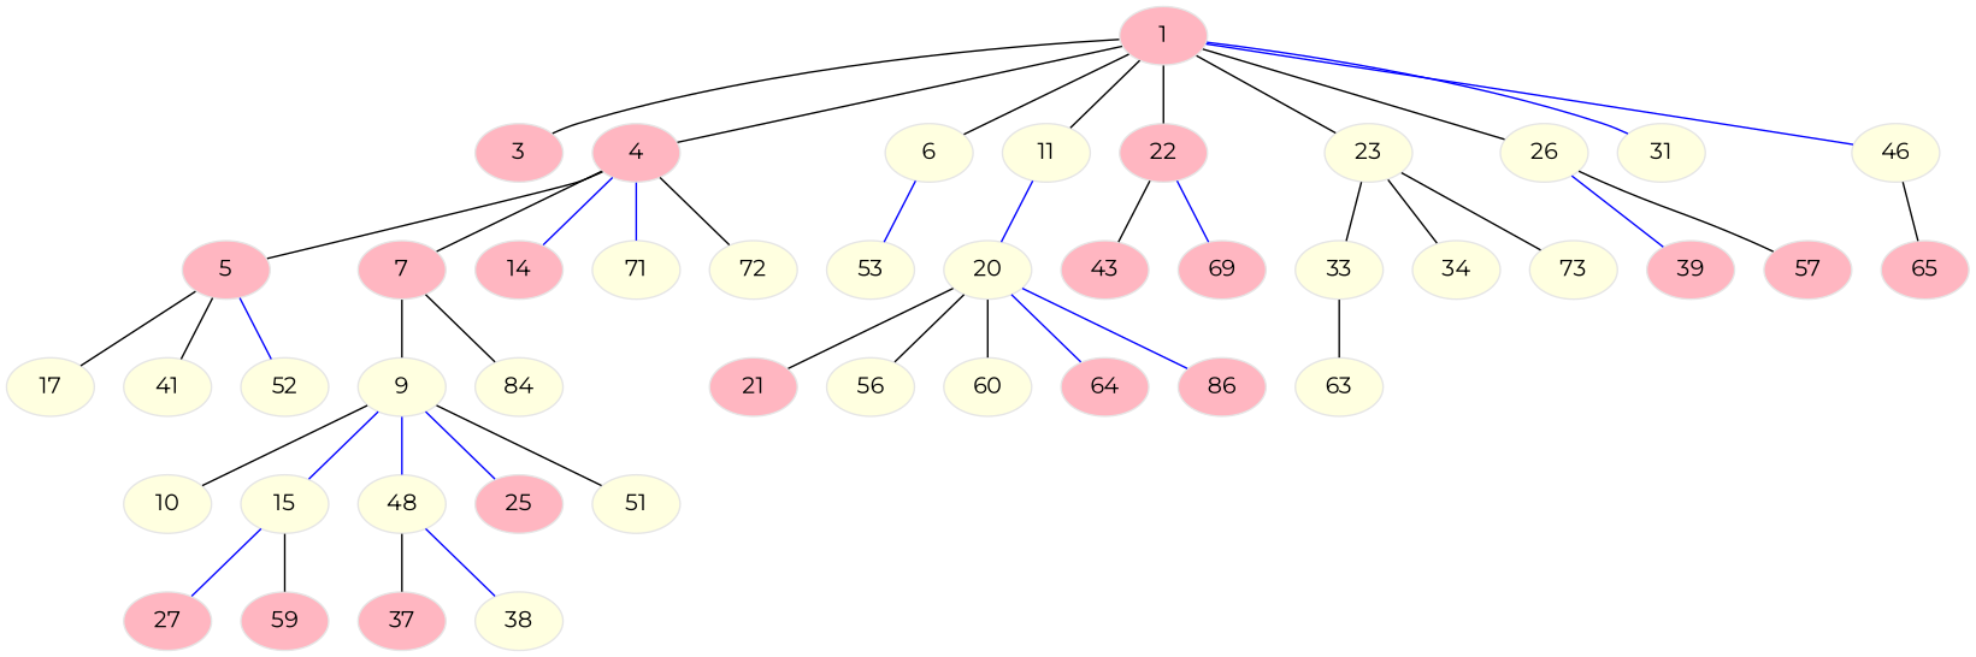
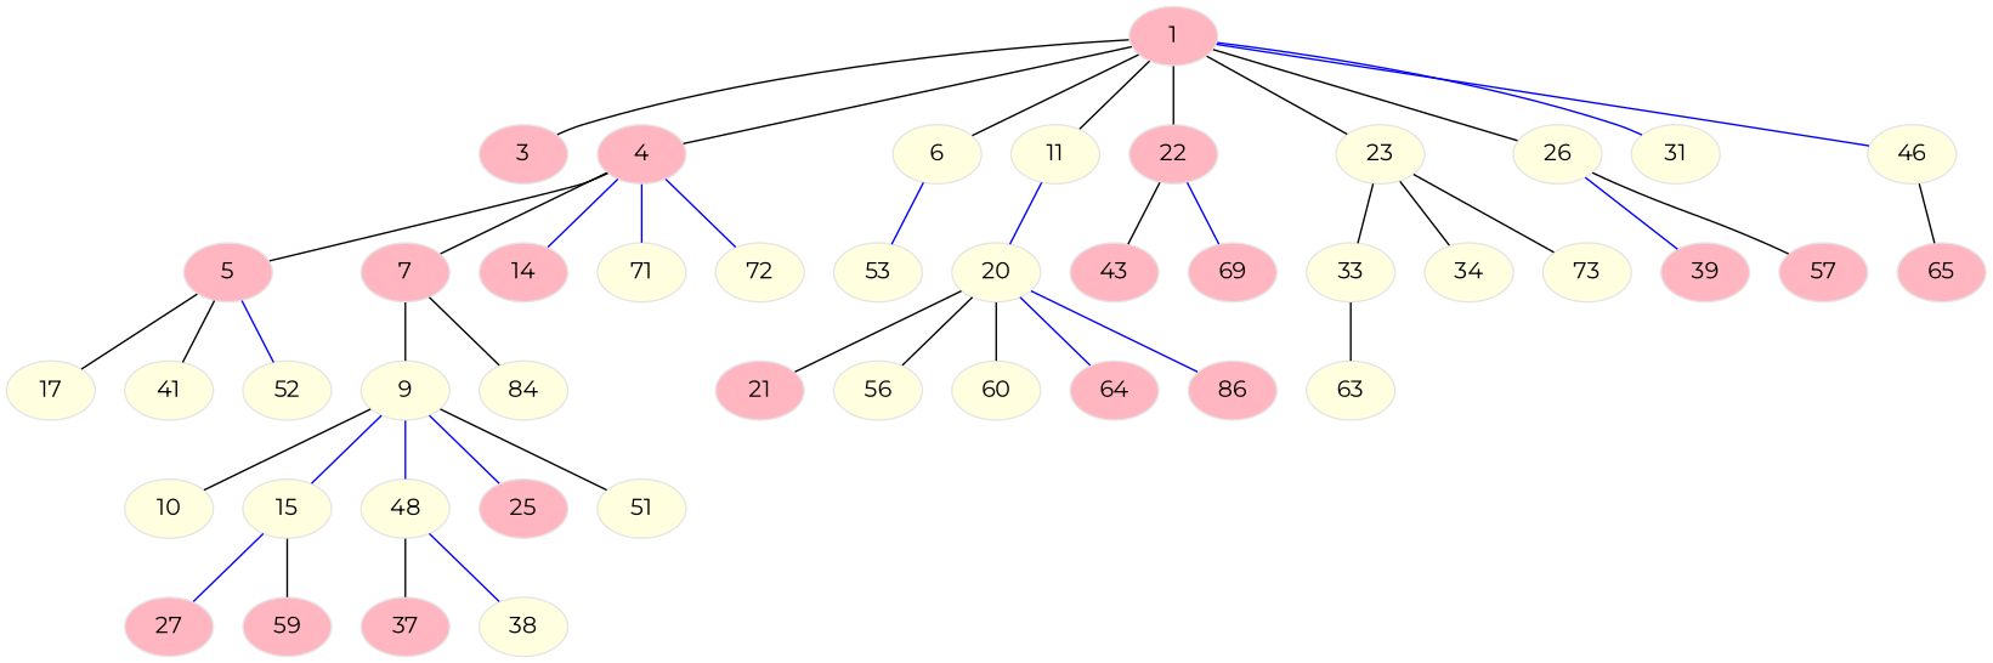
  graph {
    fontname=Montserrat
    node [color=gray90 fillcolor=lightyellow fontname=Montserrat style=filled]
    edge [color=black fontname=Montserrat]
    1 [fillcolor=lightpink super="+2"]
    3 [fillcolor=lightpink super="+50+24+13"]
    4 [fillcolor=lightpink super="+49+35+45"]
    6 [super="+90+8"]
    11 [super="+16"]
    22 [fillcolor=lightpink super="+32"]
    23 [super="+28"]
    26 [super="+30"]
    31
    46 [super="+87"]
    5 [fillcolor=lightpink super="+12"]
    7 [fillcolor=lightpink super="+19+44"]
    14 [fillcolor=lightpink super="+40"]
    71
    72
    53 [super="+55+70"]
    20
    43 [fillcolor=lightpink super="+48+85"]
    69 [fillcolor=lightpink]
    33
    34 [super="+75"]
    73
    39 [fillcolor=lightpink super="+58"]
    57 [fillcolor=lightpink]
    65 [fillcolor=lightpink]
    17
    41 [super="+66"]
    52
    9
    84
    10
    15
    n33 [label=48]
    25 [fillcolor=lightpink]
    51
    27 [fillcolor=lightpink]
    59 [fillcolor=lightpink]
    37 [fillcolor=lightpink super="+67"]
    38
    21 [fillcolor=lightpink]
    56
    60 [super="+83"]
    64 [fillcolor=lightpink super="+88"]
    86 [fillcolor=lightpink]
    63
    1 -- 3
    1 -- 4
    1 -- 6
    1 -- 11
    1 -- 22
    1 -- 23
    1 -- 26
    1 -- 31 [color=blue]
    1 -- 46 [color=blue]
    4 -- 5
    4 -- 7
    4 -- 14 [color=blue]
    4 -- 71 [color=blue]
-   4 -- 72
+   4 -- 72 [color=blue]
    6 -- 53 [color=blue]
    11 -- 20 [color=blue]
    22 -- 43
    22 -- 69 [color=blue]
    23 -- 33
    23 -- 34
    23 -- 73
    26 -- 39 [color=blue]
    26 -- 57
    46 -- 65
    5 -- 17
    5 -- 41
    5 -- 52 [color=blue]
    7 -- 9
    7 -- 84
    20 -- 21
    20 -- 56
    20 -- 60
    20 -- 64 [color=blue]
    20 -- 86 [color=blue]
    33 -- 63
    9 -- 10
    9 -- 15 [color=blue]
    9 -- n33 [color=blue]
    9 -- 25 [color=blue]
    9 -- 51
    15 -- 27 [color=blue]
    15 -- 59
    n33 -- 37
    n33 -- 38 [color=blue]
  }
